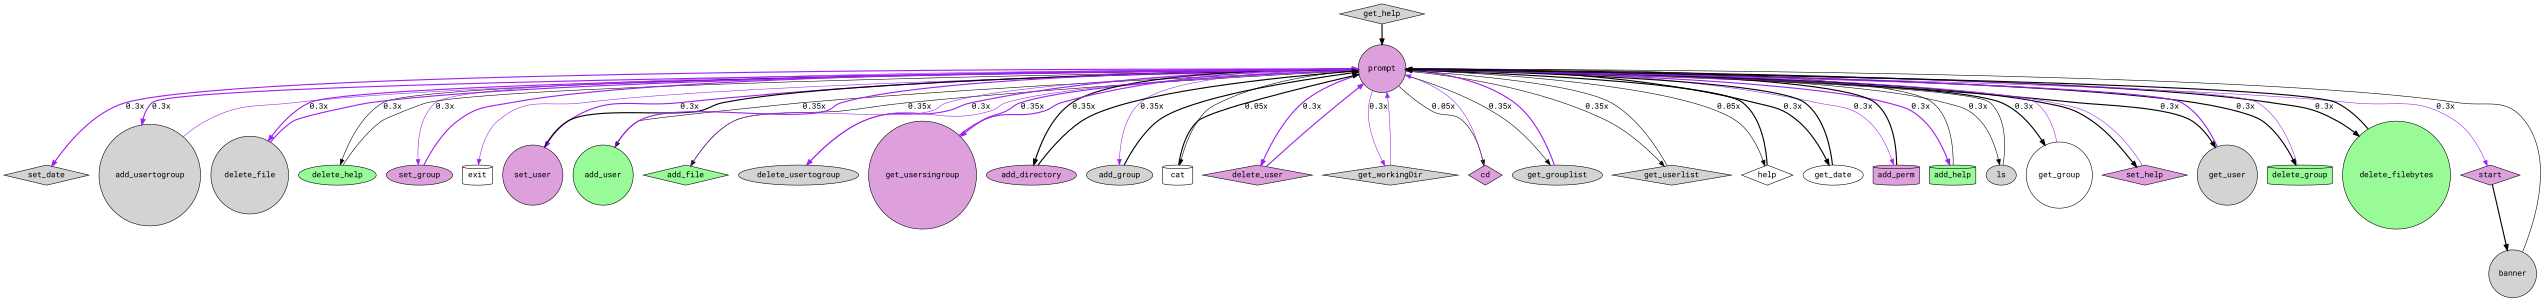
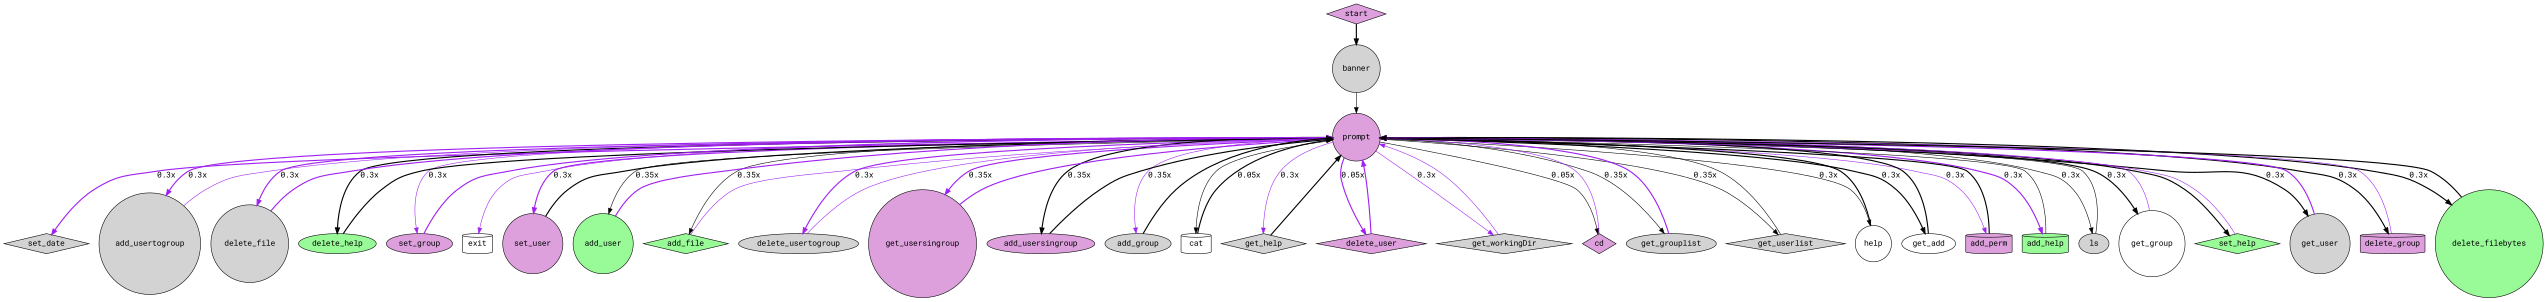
  digraph {
    fontname="Roboto Mono"
    node [fillcolor=lightgrey fontname="Roboto Mono" shape=diamond style=filled]
    edge [color=black fontname="Roboto Mono" style=bold]
    n1 [label=set_date]
    n2 [fillcolor=plum label=prompt shape=circle]
    n3 [label=add_usertogroup shape=circle]
    n4 [label=delete_file shape=circle]
    n5 [fillcolor=palegreen label=delete_help shape=ellipse]
    n6 [fillcolor=plum label=set_group shape=ellipse]
    n7 [fillcolor=white label=exit shape=cylinder]
    n8 [fillcolor=plum label=set_user shape=circle]
    n9 [fillcolor=palegreen label=add_user shape=circle]
    n10 [fillcolor=palegreen label=add_file]
    n11 [label=delete_usertogroup shape=ellipse]
    n12 [fillcolor=plum label=get_usersingroup shape=circle]
-   n13 [fillcolor=plum label=add_directory shape=ellipse]
+   n13 [fillcolor=plum label=add_usersingroup shape=ellipse]
    n14 [label=add_group shape=ellipse]
    n15 [fillcolor=white label=cat shape=cylinder]
    n16 [label=get_help]
    n17 [fillcolor=plum label=delete_user]
    n18 [label=get_workingDir]
    n19 [fillcolor=plum label=cd]
    n20 [label=get_grouplist shape=ellipse]
    n21 [label=get_userlist]
-   n22 [fillcolor=white label=help]
-   n23 [fillcolor=white label=get_date shape=ellipse]
+   n22 [fillcolor=white label=help shape=circle]
+   n23 [fillcolor=white label=get_add shape=ellipse]
    n24 [fillcolor=plum label=add_perm shape=cylinder]
    n25 [fillcolor=palegreen label=add_help shape=cylinder]
    n26 [label=ls shape=ellipse]
    n27 [fillcolor=white label=get_group shape=circle]
-   n28 [fillcolor=plum label=set_help]
+   n28 [fillcolor=palegreen label=set_help]
    n29 [label=get_user shape=circle]
-   n30 [fillcolor=palegreen label=delete_group shape=cylinder]
+   n30 [fillcolor=plum label=delete_group shape=cylinder]
    n31 [fillcolor=palegreen label=delete_filebytes shape=circle]
    n32 [label=banner shape=circle]
    n33 [fillcolor=plum label=start]
    n2 -> n1 [color=purple label="0.3x"]
    n2 -> n3 [color=purple label="0.3x"]
    n2 -> n4 [color=purple label="0.3x"]
-   n2 -> n5 [label="0.3x" style=solid]
+   n2 -> n5 [label="0.3x"]
    n2 -> n6 [color=purple label="0.3x" style=solid]
    n2 -> n7 [color=purple style=solid]
    n2 -> n8 [color=purple label="0.3x"]
    n2 -> n9 [label="0.35x" style=solid]
    n2 -> n10 [label="0.35x" style=solid]
    n2 -> n11 [color=purple label="0.3x"]
    n2 -> n12 [color=purple label="0.35x"]
    n2 -> n13 [label="0.35x"]
    n2 -> n14 [color=purple label="0.35x" style=solid]
    n2 -> n15 [style=solid]
-   n2 -> n33 [color=purple label="0.3x" style=solid]
-   n2 -> n17 [color=purple label="0.3x"]
+   n2 -> n16 [color=purple label="0.3x" style=solid]
+   n2 -> n17 [color=purple label="0.05x"]
    n2 -> n18 [color=purple label="0.3x" style=solid]
    n2 -> n19 [label="0.05x" style=solid]
    n2 -> n20 [label="0.35x" style=solid]
    n2 -> n21 [label="0.35x" style=solid]
-   n2 -> n22 [label="0.05x" style=solid]
+   n2 -> n22 [label="0.3x" style=solid]
    n2 -> n23 [label="0.3x"]
    n2 -> n24 [color=purple label="0.3x" style=solid]
    n2 -> n25 [color=purple label="0.3x"]
    n2 -> n26 [label="0.3x" style=solid]
    n2 -> n27 [label="0.3x"]
    n2 -> n28
    n2 -> n29 [label="0.3x"]
    n2 -> n30 [label="0.3x"]
    n2 -> n31 [label="0.3x"]
    n3 -> n2 [color=purple style=solid]
    n4 -> n2 [color=purple]
-   n5 -> n2 [style=solid]
+   n5 -> n2
    n6 -> n2 [color=purple]
    n8 -> n2
    n9 -> n2 [color=purple]
    n10 -> n2 [color=purple style=solid]
    n11 -> n2 [color=purple style=solid]
    n12 -> n2 [color=purple]
    n13 -> n2
    n14 -> n2
    n15 -> n2 [label="0.05x"]
    n16 -> n2
    n17 -> n2 [color=purple]
    n18 -> n2 [color=purple style=solid]
    n19 -> n2 [color=purple style=solid]
    n20 -> n2 [color=purple]
    n21 -> n2 [style=solid]
    n22 -> n2
    n23 -> n2
    n24 -> n2
    n25 -> n2 [style=solid]
    n26 -> n2 [style=solid]
    n27 -> n2 [color=purple style=solid]
    n28 -> n2 [color=purple style=solid]
    n29 -> n2 [color=purple]
    n30 -> n2 [color=purple style=solid]
    n31 -> n2
    n32 -> n2 [style=solid]
    n33 -> n32
  }
